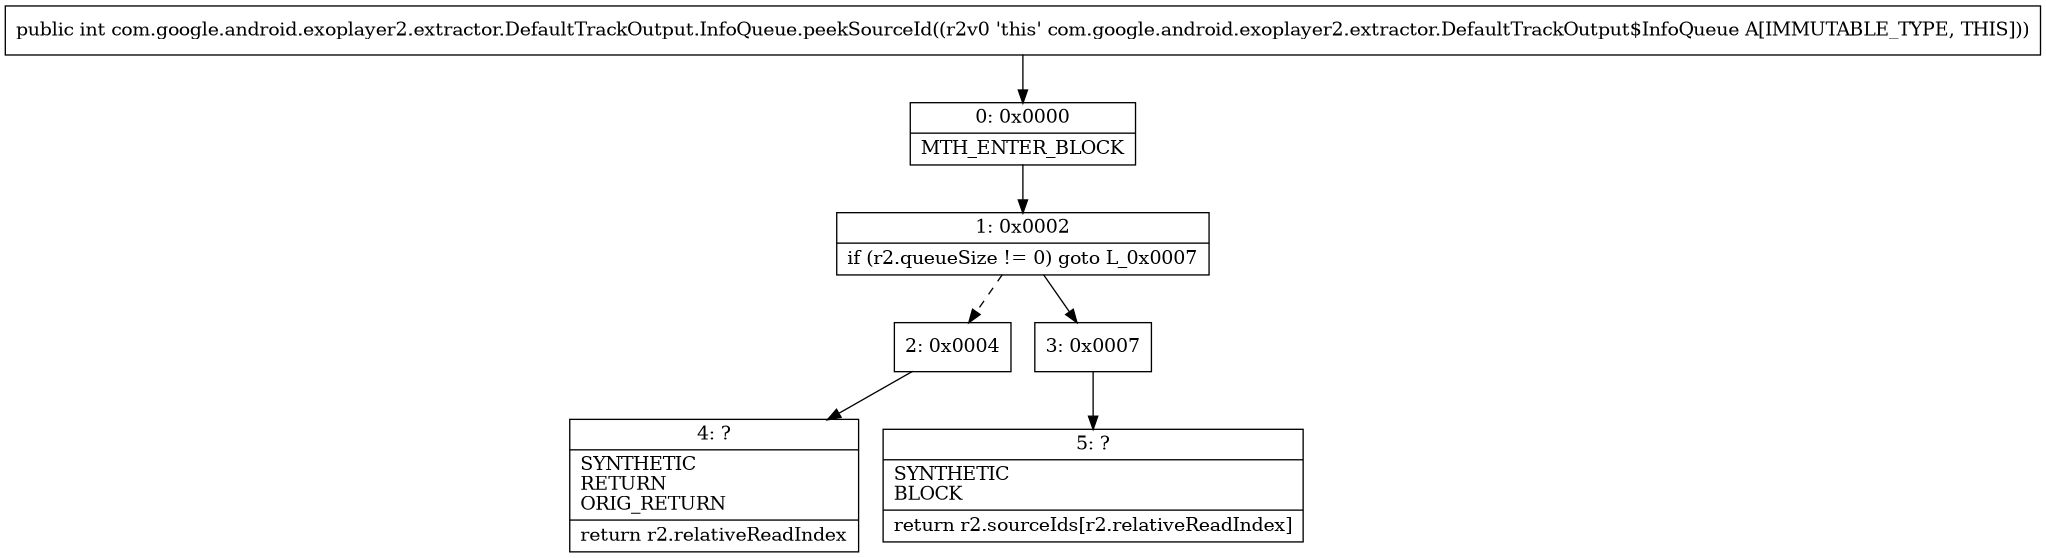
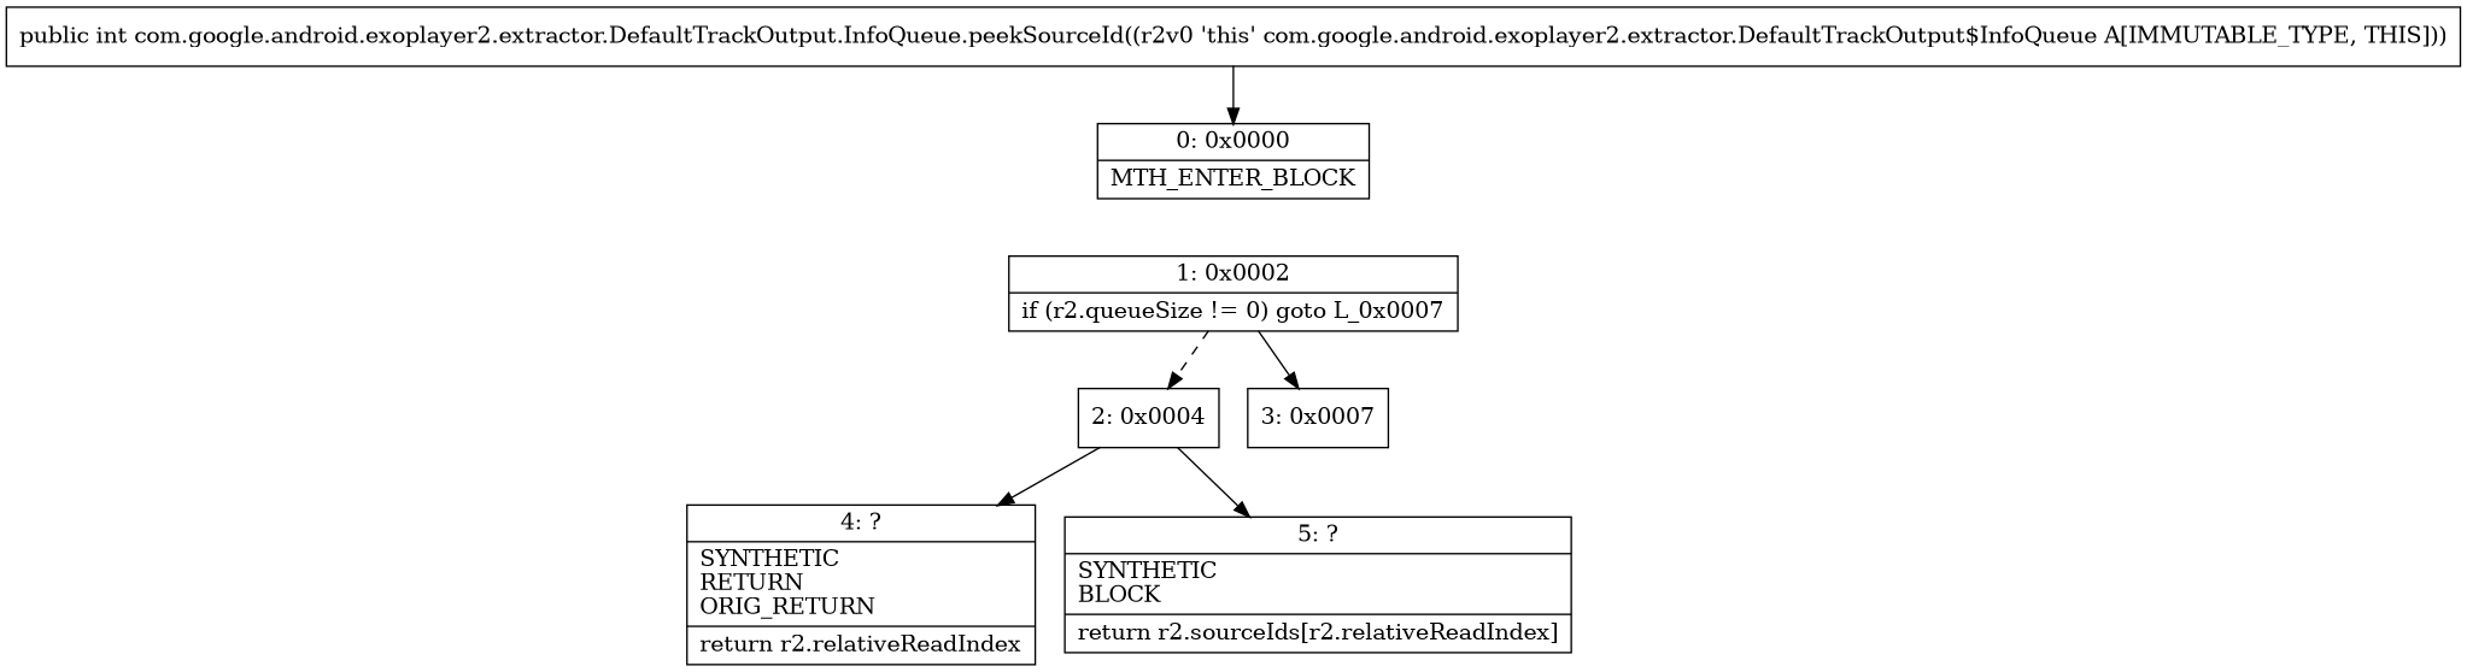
  digraph {
    node [shape=record]
    n1 [label="{0\:\ 0x0000|MTH_ENTER_BLOCK\l}"]
    n2 [label="{1\:\ 0x0002|if (r2.queueSize != 0) goto L_0x0007\l}"]
    n3 [label="{2\:\ 0x0004}"]
    n4 [label="{3\:\ 0x0007}"]
    n5 [label="{4\:\ ?|SYNTHETIC\lRETURN\lORIG_RETURN\l|return r2.relativeReadIndex\l}"]
    n6 [label="{5\:\ ?|SYNTHETIC\lBLOCK\l|return r2.sourceIds[r2.relativeReadIndex]\l}"]
    n7 [label="{public int com.google.android.exoplayer2.extractor.DefaultTrackOutput.InfoQueue.peekSourceId((r2v0 'this' com.google.android.exoplayer2.extractor.DefaultTrackOutput$InfoQueue A[IMMUTABLE_TYPE, THIS])) }"]
-   n1 -> n2
    n2 -> n3 [style=dashed]
    n2 -> n4
    n3 -> n5
-   n4 -> n6
+   n3 -> n6
    n7 -> n1
  }
